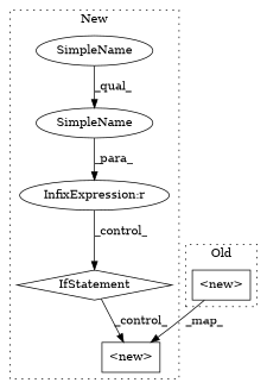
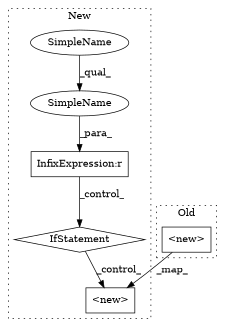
  digraph {
    node [a=14 l=13 s=22363 shape=box]
    n1 [label="<new>" s=23572]
-   n2 [a=27 l=4 label="InfixExpression:r" s=22359 shape=ellipse]
+   n2 [a=27 l=4 label="InfixExpression:r" s=22359]
    n3 [a=42 l=17 label=SimpleName shape=ellipse]
    n4 [a=25 l="4,2" label=IfStatement s="22996,23030" shape=diamond]
    n5 [a=42 l=4 label=SimpleName shape=ellipse]
    n6 [label="<new>" s=18144]
    subgraph cluster_1 {
      label=New
      style=dotted
      n1
      n2
      n3
      n4
      n5
    }
    subgraph cluster_2 {
      label=Old
      style=dotted
      n6
    }
    n2 -> n4 [label=_control_]
    n3 -> n2 [label=_para_]
    n4 -> n1 [label=_control_]
    n5 -> n3 [label=_qual_]
    n6 -> n1 [label=_map_]
  }
